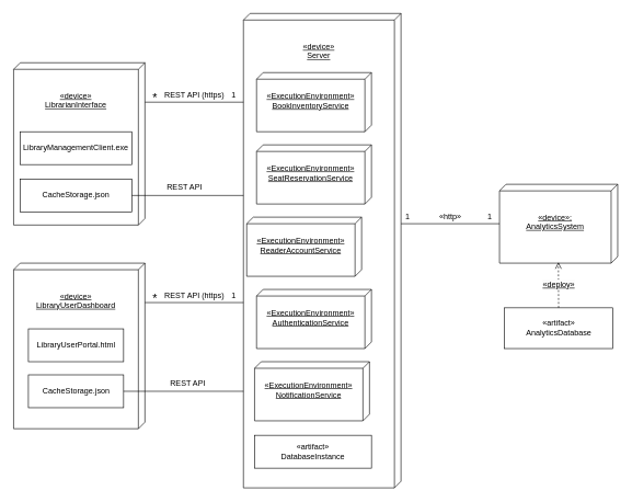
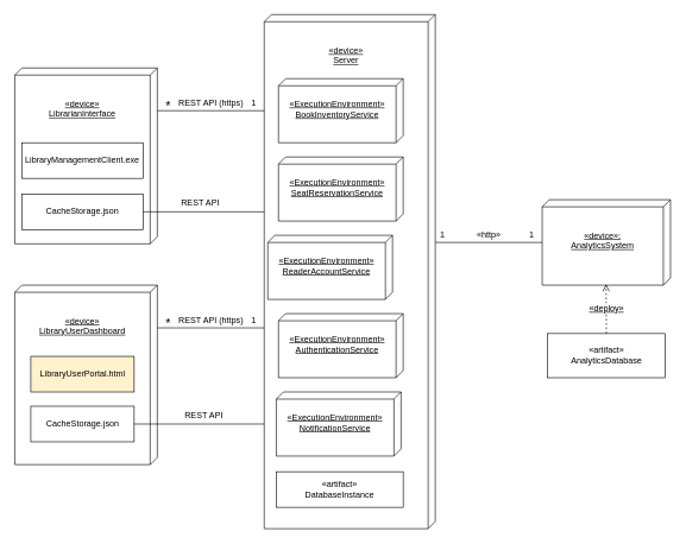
  <mxCell id="0" />
  <mxCell id="1" parent="0" />
  <mxCell id="2" value="&lt;div&gt;&lt;br&gt;&lt;/div&gt;&lt;div&gt;&lt;br&gt;&lt;/div&gt;«device»&lt;div&gt;LibrarianInterface&lt;br&gt;&lt;/div&gt;" style="verticalAlign=top;align=center;spacingTop=8;spacingLeft=2;spacingRight=12;shape=cube;size=10;direction=south;fontStyle=4;html=1;whiteSpace=wrap;" vertex="1" parent="1"><mxGeometry x="20" y="95" width="200" height="247" as="geometry" /></mxCell>
  <mxCell id="3" value="&lt;div&gt;&lt;br&gt;&lt;/div&gt;&lt;div&gt;&lt;br&gt;&lt;/div&gt;«device»&lt;div&gt;Server&lt;/div&gt;" style="verticalAlign=top;align=center;spacingTop=8;spacingLeft=2;spacingRight=12;shape=cube;size=10;direction=south;fontStyle=4;html=1;whiteSpace=wrap;" vertex="1" parent="1"><mxGeometry x="370" y="20" width="240" height="722" as="geometry" /></mxCell>
  <mxCell id="4" value="&lt;div&gt;&lt;br&gt;&lt;/div&gt;&lt;div&gt;&lt;span style=&quot;background-color: initial;&quot;&gt;«&lt;/span&gt;&lt;span style=&quot;background-color: initial;&quot;&gt;ExecutionEnvironment&lt;/span&gt;&lt;span style=&quot;background-color: initial;&quot;&gt;»&lt;/span&gt;&lt;br&gt;&lt;/div&gt;&lt;div&gt;BookInventoryService&lt;br&gt;&lt;/div&gt;" style="verticalAlign=top;align=center;spacingTop=8;spacingLeft=2;spacingRight=12;shape=cube;size=10;direction=south;fontStyle=4;html=1;whiteSpace=wrap;" vertex="1" parent="1"><mxGeometry x="390" y="110" width="175" height="90" as="geometry" /></mxCell>
  <mxCell id="5" value="&lt;div&gt;&lt;br&gt;&lt;/div&gt;&lt;div&gt;&lt;span style=&quot;background-color: initial;&quot;&gt;«&lt;/span&gt;ExecutionEnvironment&lt;span style=&quot;background-color: initial;&quot;&gt;»&lt;/span&gt;&lt;/div&gt;&lt;div&gt;SeatReservationService&lt;br&gt;&lt;/div&gt;" style="verticalAlign=top;align=center;spacingTop=8;spacingLeft=2;spacingRight=12;shape=cube;size=10;direction=south;fontStyle=4;html=1;whiteSpace=wrap;" vertex="1" parent="1"><mxGeometry x="390" y="220" width="175" height="90" as="geometry" /></mxCell>
  <mxCell id="6" value="&lt;div&gt;&lt;br&gt;&lt;/div&gt;&lt;div&gt;&lt;span style=&quot;background-color: initial;&quot;&gt;«&lt;/span&gt;ExecutionEnvironment&lt;span style=&quot;background-color: initial;&quot;&gt;»&lt;/span&gt;&lt;/div&gt;&lt;div&gt;ReaderAccountService&lt;br&gt;&lt;/div&gt;" style="verticalAlign=top;align=center;spacingTop=8;spacingLeft=2;spacingRight=12;shape=cube;size=10;direction=south;fontStyle=4;html=1;whiteSpace=wrap;" vertex="1" parent="1"><mxGeometry x="375" y="330" width="175" height="90" as="geometry" /></mxCell>
  <mxCell id="7" value="&lt;div&gt;&lt;br&gt;&lt;/div&gt;&lt;div&gt;&lt;br&gt;&lt;/div&gt;«device»:&lt;div&gt;AnalyticsSystem&lt;br&gt;&lt;/div&gt;" style="verticalAlign=top;align=center;spacingTop=8;spacingLeft=2;spacingRight=12;shape=cube;size=10;direction=south;fontStyle=4;html=1;whiteSpace=wrap;" vertex="1" parent="1"><mxGeometry x="760" y="280" width="180" height="120" as="geometry" /></mxCell>
  <mxCell id="8" value="" style="line;strokeWidth=1;fillColor=none;align=left;verticalAlign=middle;spacingTop=-1;spacingLeft=3;spacingRight=3;rotatable=0;labelPosition=right;points=[];portConstraint=eastwest;strokeColor=inherit;" vertex="1" parent="1"><mxGeometry x="610" y="336" width="150" height="8" as="geometry" /></mxCell>
  <mxCell id="9" value="&lt;span style=&quot;text-wrap: wrap;&quot;&gt;«&lt;/span&gt;http&lt;span style=&quot;text-wrap: wrap;&quot;&gt;»&lt;/span&gt;" style="text;html=1;align=center;verticalAlign=middle;resizable=0;points=[];autosize=1;strokeColor=none;fillColor=none;" vertex="1" parent="1"><mxGeometry x="655" y="314" width="60" height="30" as="geometry" /></mxCell>
  <mxCell id="10" value="" style="line;strokeWidth=1;fillColor=none;align=left;verticalAlign=middle;spacingTop=-1;spacingLeft=3;spacingRight=3;rotatable=0;labelPosition=right;points=[];portConstraint=eastwest;strokeColor=inherit;" vertex="1" parent="1"><mxGeometry x="220" y="151" width="150" height="8" as="geometry" /></mxCell>
  <mxCell id="11" value="REST API (https)" style="text;html=1;align=center;verticalAlign=middle;resizable=0;points=[];autosize=1;strokeColor=none;fillColor=none;" vertex="1" parent="1"><mxGeometry x="240" y="129" width="110" height="30" as="geometry" /></mxCell>
  <mxCell id="12" value="&lt;font style=&quot;font-size: 18px;&quot;&gt;*&lt;/font&gt;" style="text;html=1;align=center;verticalAlign=middle;resizable=0;points=[];autosize=1;strokeColor=none;fillColor=none;" vertex="1" parent="1"><mxGeometry x="220" y="129" width="30" height="40" as="geometry" /></mxCell>
  <mxCell id="13" value="1" style="text;html=1;align=center;verticalAlign=middle;resizable=0;points=[];autosize=1;strokeColor=none;fillColor=none;" vertex="1" parent="1"><mxGeometry x="340" y="129" width="30" height="30" as="geometry" /></mxCell>
  <mxCell id="14" value="1" style="text;html=1;align=center;verticalAlign=middle;resizable=0;points=[];autosize=1;strokeColor=none;fillColor=none;" vertex="1" parent="1"><mxGeometry x="605" y="314" width="30" height="30" as="geometry" /></mxCell>
  <mxCell id="15" value="1" style="text;html=1;align=center;verticalAlign=middle;resizable=0;points=[];autosize=1;strokeColor=none;fillColor=none;" vertex="1" parent="1"><mxGeometry x="730" y="314" width="30" height="30" as="geometry" /></mxCell>
  <mxCell id="16" value="&lt;div&gt;&lt;br&gt;&lt;/div&gt;&lt;div&gt;&lt;br&gt;&lt;/div&gt;«device»&lt;div&gt;LibraryUserDashboard&lt;br&gt;&lt;/div&gt;" style="verticalAlign=top;align=center;spacingTop=8;spacingLeft=2;spacingRight=12;shape=cube;size=10;direction=south;fontStyle=4;html=1;whiteSpace=wrap;" vertex="1" parent="1"><mxGeometry x="20" y="400" width="200" height="252" as="geometry" /></mxCell>
  <mxCell id="17" value="" style="line;strokeWidth=1;fillColor=none;align=left;verticalAlign=middle;spacingTop=-1;spacingLeft=3;spacingRight=3;rotatable=0;labelPosition=right;points=[];portConstraint=eastwest;strokeColor=inherit;" vertex="1" parent="1"><mxGeometry x="220" y="456" width="150" height="8" as="geometry" /></mxCell>
  <mxCell id="18" value="REST API (https)" style="text;html=1;align=center;verticalAlign=middle;resizable=0;points=[];autosize=1;strokeColor=none;fillColor=none;" vertex="1" parent="1"><mxGeometry x="240" y="434" width="110" height="30" as="geometry" /></mxCell>
  <mxCell id="19" value="&lt;font style=&quot;font-size: 18px;&quot;&gt;*&lt;/font&gt;" style="text;html=1;align=center;verticalAlign=middle;resizable=0;points=[];autosize=1;strokeColor=none;fillColor=none;" vertex="1" parent="1"><mxGeometry x="220" y="434" width="30" height="40" as="geometry" /></mxCell>
  <mxCell id="20" value="1" style="text;html=1;align=center;verticalAlign=middle;resizable=0;points=[];autosize=1;strokeColor=none;fillColor=none;" vertex="1" parent="1"><mxGeometry x="340" y="434" width="30" height="30" as="geometry" /></mxCell>
  <mxCell id="21" value="&lt;div&gt;&lt;br&gt;&lt;/div&gt;&lt;div&gt;&lt;span style=&quot;background-color: initial;&quot;&gt;«&lt;/span&gt;ExecutionEnvironment&lt;span style=&quot;background-color: initial;&quot;&gt;»&lt;/span&gt;&lt;/div&gt;&lt;div&gt;AuthenticationService&lt;br&gt;&lt;/div&gt;" style="verticalAlign=top;align=center;spacingTop=8;spacingLeft=2;spacingRight=12;shape=cube;size=10;direction=south;fontStyle=4;html=1;whiteSpace=wrap;" vertex="1" parent="1"><mxGeometry x="390" y="440" width="175" height="90" as="geometry" /></mxCell>
  <mxCell id="22" value="&lt;div&gt;&lt;br&gt;&lt;/div&gt;&lt;div&gt;&lt;span style=&quot;background-color: initial;&quot;&gt;«&lt;/span&gt;ExecutionEnvironment&lt;span style=&quot;background-color: initial;&quot;&gt;»&lt;/span&gt;&lt;/div&gt;&lt;div&gt;NotificationService&lt;br&gt;&lt;/div&gt;" style="verticalAlign=top;align=center;spacingTop=8;spacingLeft=2;spacingRight=12;shape=cube;size=10;direction=south;fontStyle=4;html=1;whiteSpace=wrap;" vertex="1" parent="1"><mxGeometry x="387" y="550" width="175" height="90" as="geometry" /></mxCell>
- <mxCell id="23" value="LibraryUserPortal.html" style="html=1;whiteSpace=wrap;" vertex="1" parent="1"><mxGeometry x="42.5" y="500" width="145" height="50" as="geometry" /></mxCell>
+ <mxCell id="23" value="LibraryUserPortal.html" style="html=1;whiteSpace=wrap;fillColor=#fff2cc;" vertex="1" parent="1"><mxGeometry x="42.5" y="500" width="145" height="50" as="geometry" /></mxCell>
  <mxCell id="24" value="LibraryManagementClient.exe" style="html=1;whiteSpace=wrap;" vertex="1" parent="1"><mxGeometry x="30" y="200" width="170" height="50" as="geometry" /></mxCell>
  <mxCell id="25" value="«artifact»&lt;div&gt;DatabaseInstance&lt;/div&gt;" style="html=1;whiteSpace=wrap;" vertex="1" parent="1"><mxGeometry x="387" y="662" width="178" height="50" as="geometry" /></mxCell>
  <mxCell id="26" value="&lt;div style=&quot;&quot;&gt;&lt;span style=&quot;background-color: initial;&quot;&gt;CacheStorage&lt;/span&gt;&lt;span style=&quot;background-color: initial;&quot;&gt;.json&lt;/span&gt;&lt;br&gt;&lt;/div&gt;" style="html=1;whiteSpace=wrap;" vertex="1" parent="1"><mxGeometry x="42.5" y="570" width="145" height="50" as="geometry" /></mxCell>
  <mxCell id="27" value="&lt;div style=&quot;text-align: start;&quot;&gt;&lt;span style=&quot;background-color: initial; text-align: center;&quot;&gt;CacheStorage&lt;/span&gt;&lt;span style=&quot;background-color: initial;&quot;&gt;.json&lt;/span&gt;&lt;/div&gt;" style="html=1;whiteSpace=wrap;" vertex="1" parent="1"><mxGeometry x="30" y="272" width="170" height="50" as="geometry" /></mxCell>
  <mxCell id="28" value="" style="line;strokeWidth=1;fillColor=none;align=left;verticalAlign=middle;spacingTop=-1;spacingLeft=3;spacingRight=3;rotatable=0;labelPosition=right;points=[];portConstraint=eastwest;strokeColor=inherit;" vertex="1" parent="1"><mxGeometry x="187.5" y="591" width="182.5" height="8" as="geometry" /></mxCell>
  <mxCell id="29" value="" style="line;strokeWidth=1;fillColor=none;align=left;verticalAlign=middle;spacingTop=-1;spacingLeft=3;spacingRight=3;rotatable=0;labelPosition=right;points=[];portConstraint=eastwest;strokeColor=inherit;" vertex="1" parent="1"><mxGeometry x="200" y="293" width="170" height="8" as="geometry" /></mxCell>
  <mxCell id="30" value="REST API" style="text;html=1;align=center;verticalAlign=middle;resizable=0;points=[];autosize=1;strokeColor=none;fillColor=none;" vertex="1" parent="1"><mxGeometry x="240" y="270" width="80" height="30" as="geometry" /></mxCell>
  <mxCell id="31" value="REST API" style="text;html=1;align=center;verticalAlign=middle;resizable=0;points=[];autosize=1;strokeColor=none;fillColor=none;" vertex="1" parent="1"><mxGeometry x="245" y="569" width="80" height="30" as="geometry" /></mxCell>
  <mxCell id="32" value="&lt;div style=&quot;&quot;&gt;«artifact»&lt;br&gt;&lt;/div&gt;&lt;div style=&quot;&quot;&gt;AnalyticsDatabase&lt;br&gt;&lt;/div&gt;" style="html=1;whiteSpace=wrap;" vertex="1" parent="1"><mxGeometry x="767.5" y="468" width="165" height="62" as="geometry" /></mxCell>
  <mxCell id="33" value="&lt;span style=&quot;font-size: 12px; text-wrap: wrap; background-color: rgb(251, 251, 251); text-decoration-line: underline;&quot;&gt;«deploy»&lt;/span&gt;" style="html=1;verticalAlign=bottom;endArrow=open;dashed=1;endSize=8;curved=0;rounded=0;exitX=0.5;exitY=0;exitDx=0;exitDy=0;entryX=0.988;entryY=0.502;entryDx=0;entryDy=0;entryPerimeter=0;" edge="1" parent="1" source="32" target="7"><mxGeometry x="-0.251" relative="1" as="geometry"><mxPoint x="780" y="412" as="sourcePoint" /><mxPoint x="700" y="412" as="targetPoint" /><mxPoint as="offset" /></mxGeometry></mxCell>
